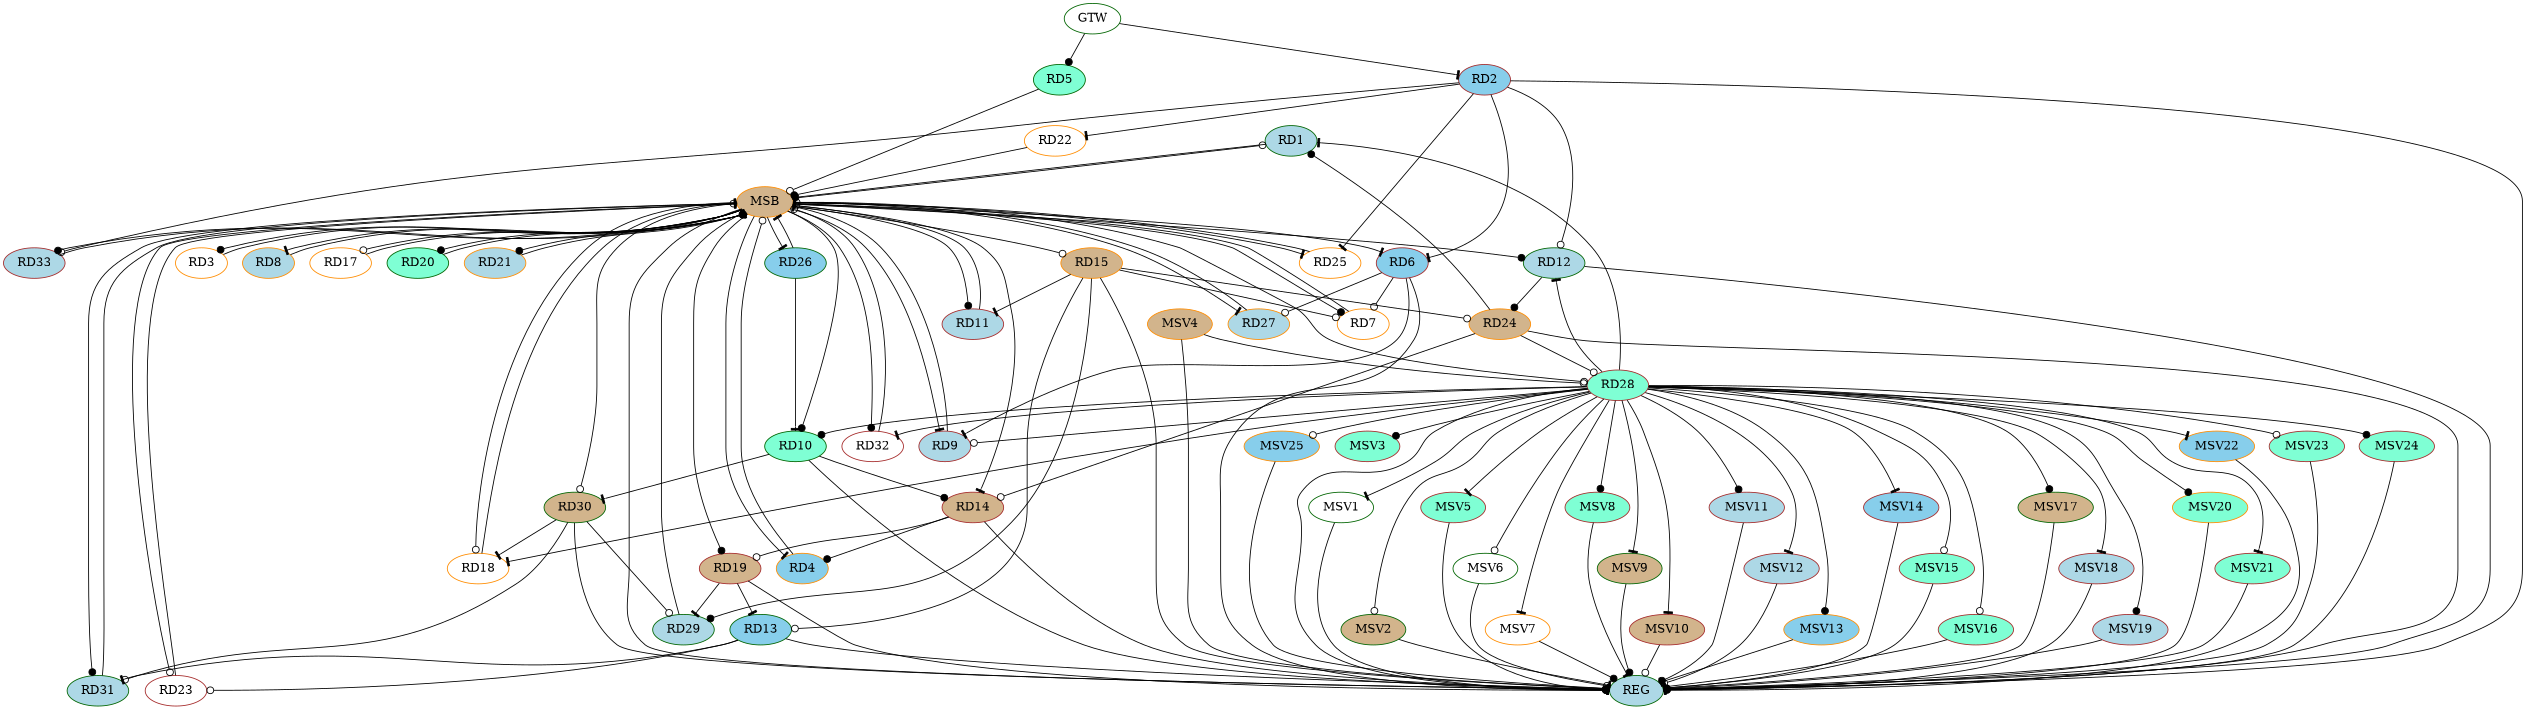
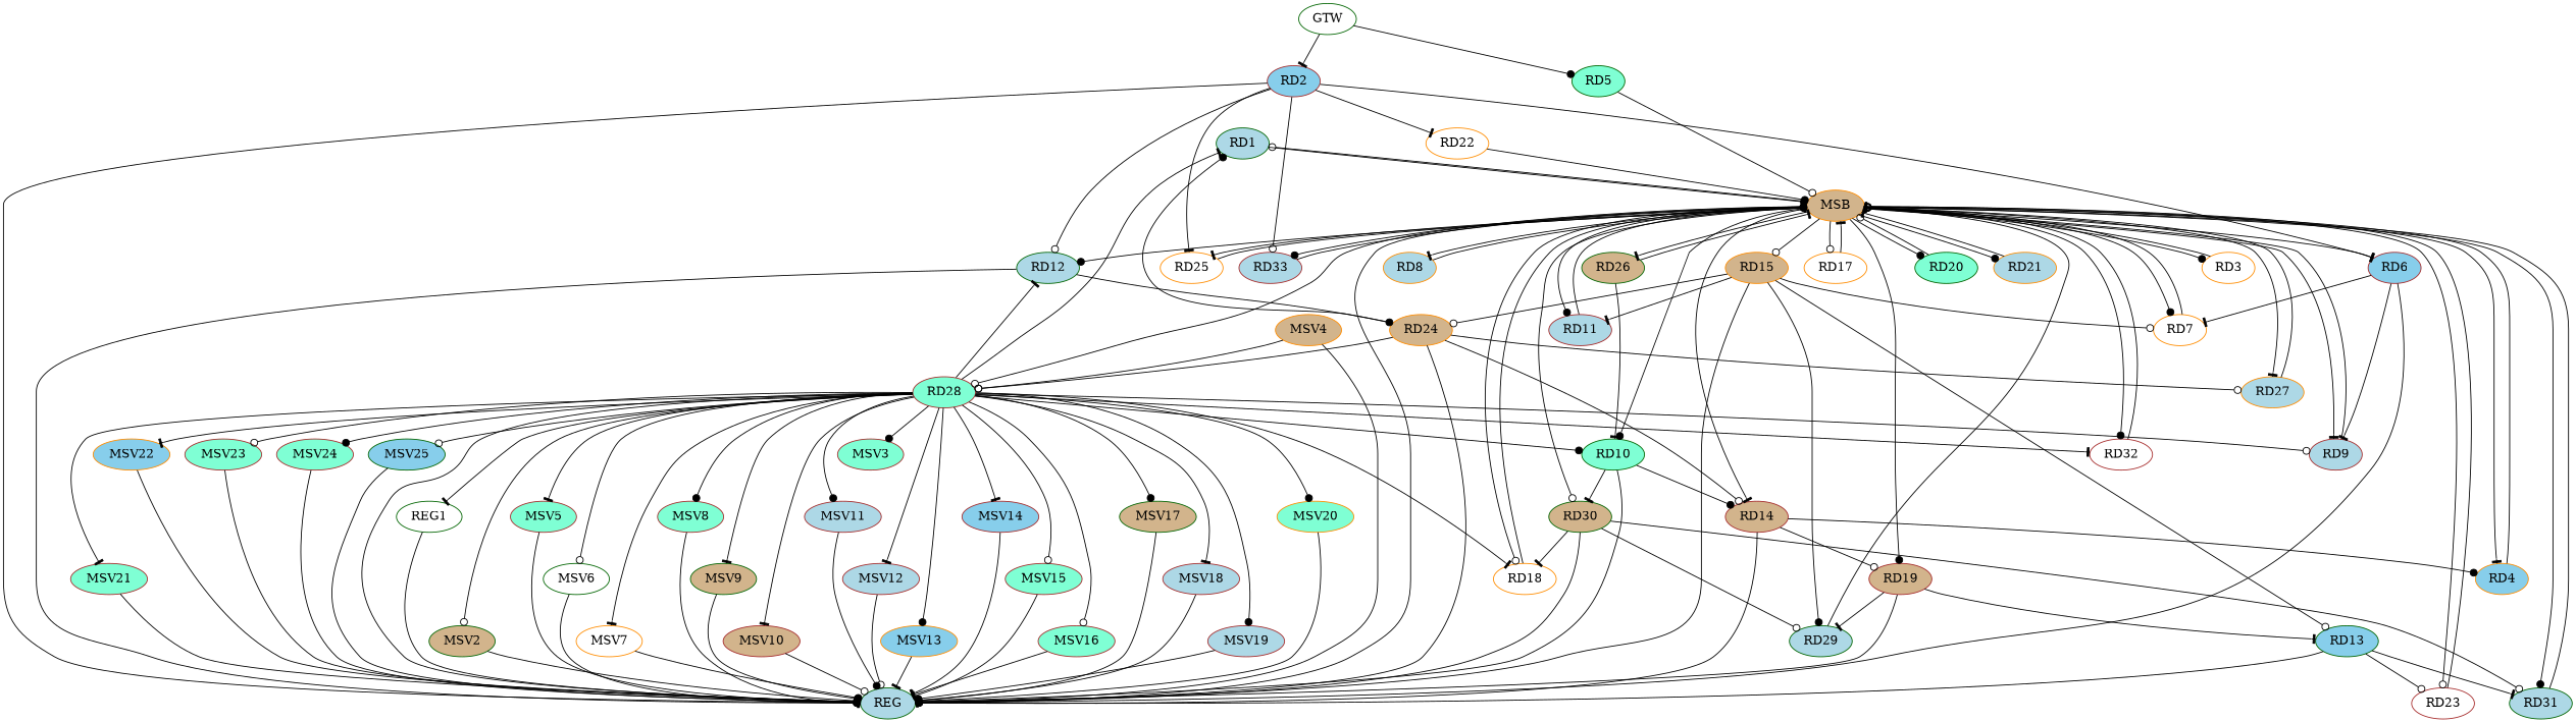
  strict digraph {
    node [color=brown fillcolor=lightblue style=filled]
    edge [arrowhead=tee]
    n1 [color=darkgreen label=RD1]
    n2 [color=darkorange fillcolor=tan label=MSB]
    n3 [fillcolor=skyblue label=RD6]
    n4 [color=darkgreen label=RD12]
    n5 [color=darkorange fillcolor=white label=RD25]
    n6 [label=RD33]
    n7 [color=darkgreen label=REG]
    n8 [color=darkorange fillcolor=white label=RD3]
    n9 [color=darkorange fillcolor=skyblue label=RD4]
    n10 [color=darkorange fillcolor=white label=RD7]
    n11 [label=RD9]
    n12 [color=darkorange label=RD27]
    n13 [color=darkorange label=RD8]
    n14 [color=darkgreen fillcolor=aquamarine label=RD10]
    n15 [fillcolor=tan label=RD14]
-   n16 [color=darkgreen fillcolor=skyblue label=RD26]
+   n16 [color=darkgreen fillcolor=tan label=RD26]
    n17 [color=darkgreen fillcolor=tan label=RD30]
    n18 [label=RD11]
    n19 [fillcolor=white label=RD23]
    n20 [color=darkgreen label=RD31]
    n21 [fillcolor=tan label=RD19]
    n22 [color=darkorange fillcolor=tan label=RD15]
    n23 [color=darkorange fillcolor=white label=RD17]
    n24 [color=darkorange fillcolor=white label=RD18]
    n25 [color=darkgreen fillcolor=aquamarine label=RD20]
    n26 [color=darkorange label=RD21]
    n27 [fillcolor=aquamarine label=RD28]
    n28 [fillcolor=white label=RD32]
    n29 [fillcolor=skyblue label=RD2]
    n30 [color=darkorange fillcolor=white label=RD22]
    n31 [color=darkorange fillcolor=tan label=RD24]
    n32 [color=darkgreen fillcolor=aquamarine label=RD5]
    n33 [color=darkgreen label=RD29]
    n34 [color=darkgreen fillcolor=skyblue label=RD13]
-   n35 [color=darkgreen fillcolor=white label=MSV1]
+   n35 [color=darkgreen fillcolor=white label=REG1]
    n36 [color=darkgreen fillcolor=tan label=MSV2]
    n37 [fillcolor=aquamarine label=MSV3]
    n38 [fillcolor=aquamarine label=MSV5]
    n39 [color=darkgreen fillcolor=white label=MSV6]
    n40 [color=darkorange fillcolor=white label=MSV7]
    n41 [fillcolor=aquamarine label=MSV8]
    n42 [color=darkgreen fillcolor=tan label=MSV9]
    n43 [fillcolor=tan label=MSV10]
    n44 [label=MSV11]
    n45 [label=MSV12]
    n46 [color=darkorange fillcolor=skyblue label=MSV13]
    n47 [fillcolor=skyblue label=MSV14]
    n48 [fillcolor=aquamarine label=MSV15]
    n49 [fillcolor=aquamarine label=MSV16]
    n50 [color=darkgreen fillcolor=tan label=MSV17]
    n51 [label=MSV18]
    n52 [label=MSV19]
    n53 [color=darkorange fillcolor=aquamarine label=MSV20]
    n54 [fillcolor=aquamarine label=MSV21]
    n55 [color=darkorange fillcolor=skyblue label=MSV22]
    n56 [fillcolor=aquamarine label=MSV23]
    n57 [fillcolor=aquamarine label=MSV24]
-   n58 [color=darkorange fillcolor=skyblue label=MSV25]
+   n58 [color=darkgreen fillcolor=skyblue label=MSV25]
    n59 [color=darkorange fillcolor=tan label=MSV4]
    n60 [color=darkgreen fillcolor=white label=GTW]
    n1 -> n2 [arrowhead=dot]
    n2 -> n1 [arrowhead=odot]
    n2 -> n3
    n2 -> n4 [arrowhead=dot]
    n2 -> n5
    n2 -> n6 [arrowhead=dot]
    n2 -> n7 [arrowhead=dot]
    n2 -> n8 [arrowhead=dot]
    n2 -> n9
    n2 -> n10 [arrowhead=dot]
    n2 -> n11
    n2 -> n12
    n2 -> n13
    n2 -> n14 [arrowhead=dot]
    n2 -> n15
    n2 -> n16
    n2 -> n17 [arrowhead=odot]
    n2 -> n18 [arrowhead=dot]
    n2 -> n19 [arrowhead=odot]
    n2 -> n20 [arrowhead=dot]
    n2 -> n21 [arrowhead=dot]
    n2 -> n22 [arrowhead=odot]
    n2 -> n23 [arrowhead=odot]
    n2 -> n24 [arrowhead=odot]
    n2 -> n25 [arrowhead=dot]
    n2 -> n26 [arrowhead=dot]
    n2 -> n27 [arrowhead=odot]
    n2 -> n28 [arrowhead=dot]
    n3 -> n7
-   n3 -> n10 [arrowhead=odot]
+   n3 -> n10
    n3 -> n11
-   n3 -> n12 [arrowhead=odot]
+   n31 -> n12 [arrowhead=odot]
    n4 -> n7 [arrowhead=dot]
    n4 -> n31 [arrowhead=dot]
    n5 -> n2
    n6 -> n2 [arrowhead=dot]
    n8 -> n2 [arrowhead=odot]
    n9 -> n2 [arrowhead=odot]
    n10 -> n2
    n11 -> n2
    n12 -> n2 [arrowhead=odot]
    n13 -> n2 [arrowhead=dot]
    n14 -> n7
    n14 -> n15 [arrowhead=dot]
    n14 -> n17
    n15 -> n7 [arrowhead=dot]
    n15 -> n9 [arrowhead=dot]
    n15 -> n21 [arrowhead=odot]
    n16 -> n2
    n16 -> n14
    n17 -> n7 [arrowhead=dot]
    n17 -> n20 [arrowhead=odot]
    n17 -> n24
    n17 -> n33 [arrowhead=odot]
    n18 -> n2 [arrowhead=odot]
    n19 -> n2
    n20 -> n2 [arrowhead=odot]
    n21 -> n7
    n21 -> n33
    n21 -> n34
    n22 -> n7
    n22 -> n10 [arrowhead=odot]
    n22 -> n18
    n22 -> n31 [arrowhead=odot]
    n22 -> n33 [arrowhead=dot]
    n22 -> n34 [arrowhead=odot]
    n23 -> n2
    n24 -> n2
    n25 -> n2 [arrowhead=odot]
    n26 -> n2
    n27 -> n1
    n27 -> n4
    n27 -> n7 [arrowhead=dot]
    n27 -> n11 [arrowhead=odot]
    n27 -> n14 [arrowhead=dot]
    n27 -> n24
    n27 -> n28
    n27 -> n35
    n27 -> n36 [arrowhead=odot]
    n27 -> n37 [arrowhead=dot]
    n27 -> n38
    n27 -> n39 [arrowhead=odot]
    n27 -> n40
    n27 -> n41 [arrowhead=dot]
    n27 -> n42
    n27 -> n43
    n27 -> n44 [arrowhead=dot]
    n27 -> n45
    n27 -> n46 [arrowhead=dot]
    n27 -> n47
    n27 -> n48 [arrowhead=odot]
    n27 -> n49 [arrowhead=odot]
    n27 -> n50 [arrowhead=dot]
    n27 -> n51
    n27 -> n52 [arrowhead=dot]
    n27 -> n53 [arrowhead=dot]
    n27 -> n54
    n27 -> n55
    n27 -> n56 [arrowhead=odot]
    n27 -> n57 [arrowhead=dot]
    n27 -> n58 [arrowhead=odot]
    n28 -> n2 [arrowhead=odot]
    n29 -> n3
    n29 -> n4 [arrowhead=odot]
    n29 -> n5
    n29 -> n6 [arrowhead=odot]
    n29 -> n7
    n29 -> n30
    n30 -> n2 [arrowhead=dot]
    n31 -> n1 [arrowhead=dot]
    n31 -> n7
    n31 -> n15 [arrowhead=odot]
    n31 -> n27 [arrowhead=odot]
    n32 -> n2 [arrowhead=odot]
    n33 -> n2
    n34 -> n7 [arrowhead=dot]
    n34 -> n19 [arrowhead=odot]
    n34 -> n20
    n35 -> n7
    n36 -> n7
    n38 -> n7 [arrowhead=odot]
    n39 -> n7 [arrowhead=odot]
    n40 -> n7 [arrowhead=dot]
    n41 -> n7
    n42 -> n7 [arrowhead=dot]
    n43 -> n7 [arrowhead=odot]
    n44 -> n7 [arrowhead=dot]
    n45 -> n7 [arrowhead=odot]
    n46 -> n7
    n47 -> n7
    n48 -> n7
    n49 -> n7
    n50 -> n7 [arrowhead=dot]
    n51 -> n7 [arrowhead=dot]
    n52 -> n7 [arrowhead=dot]
    n53 -> n7
    n54 -> n7 [arrowhead=dot]
    n55 -> n7
    n56 -> n7 [arrowhead=odot]
    n57 -> n7
    n58 -> n7
    n59 -> n7 [arrowhead=odot]
    n59 -> n27 [arrowhead=odot]
    n60 -> n29
    n60 -> n32 [arrowhead=dot]
  }
